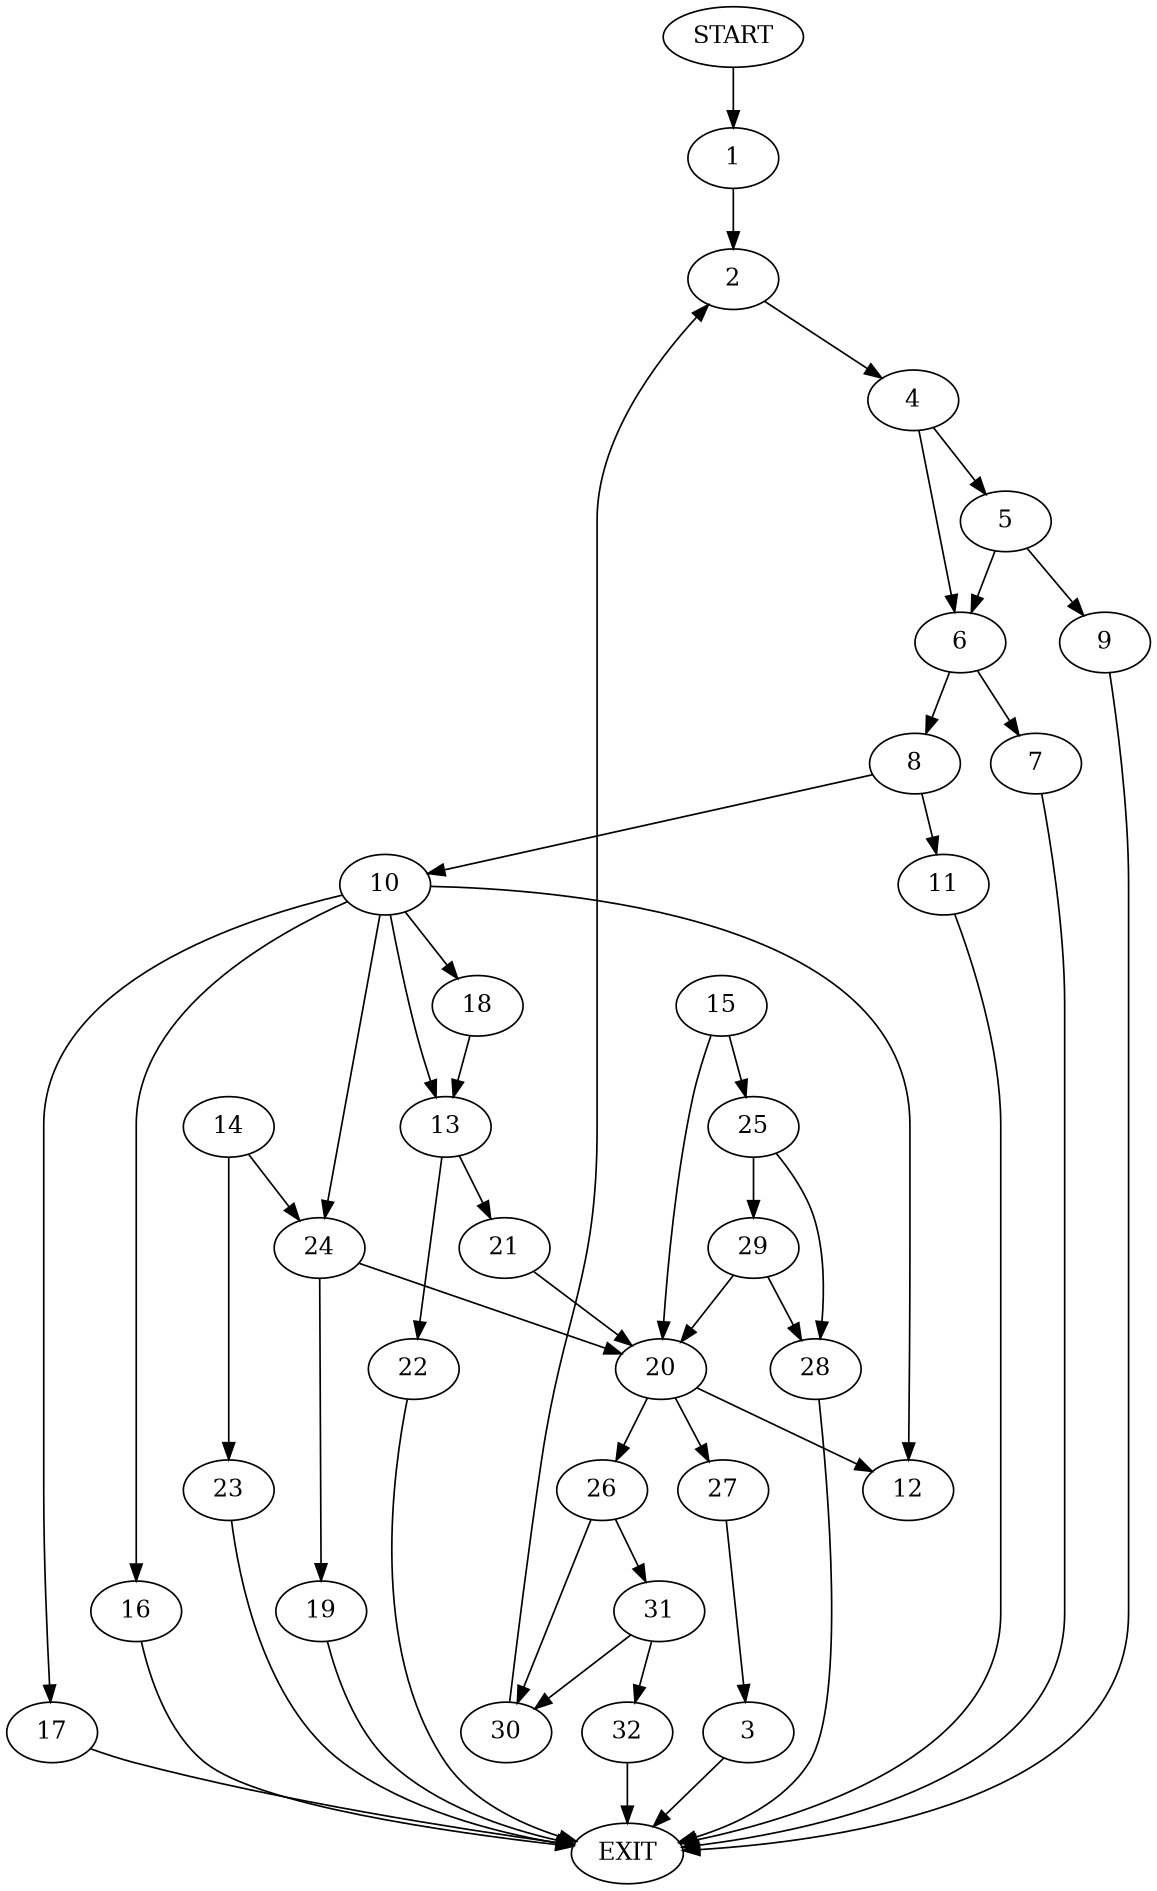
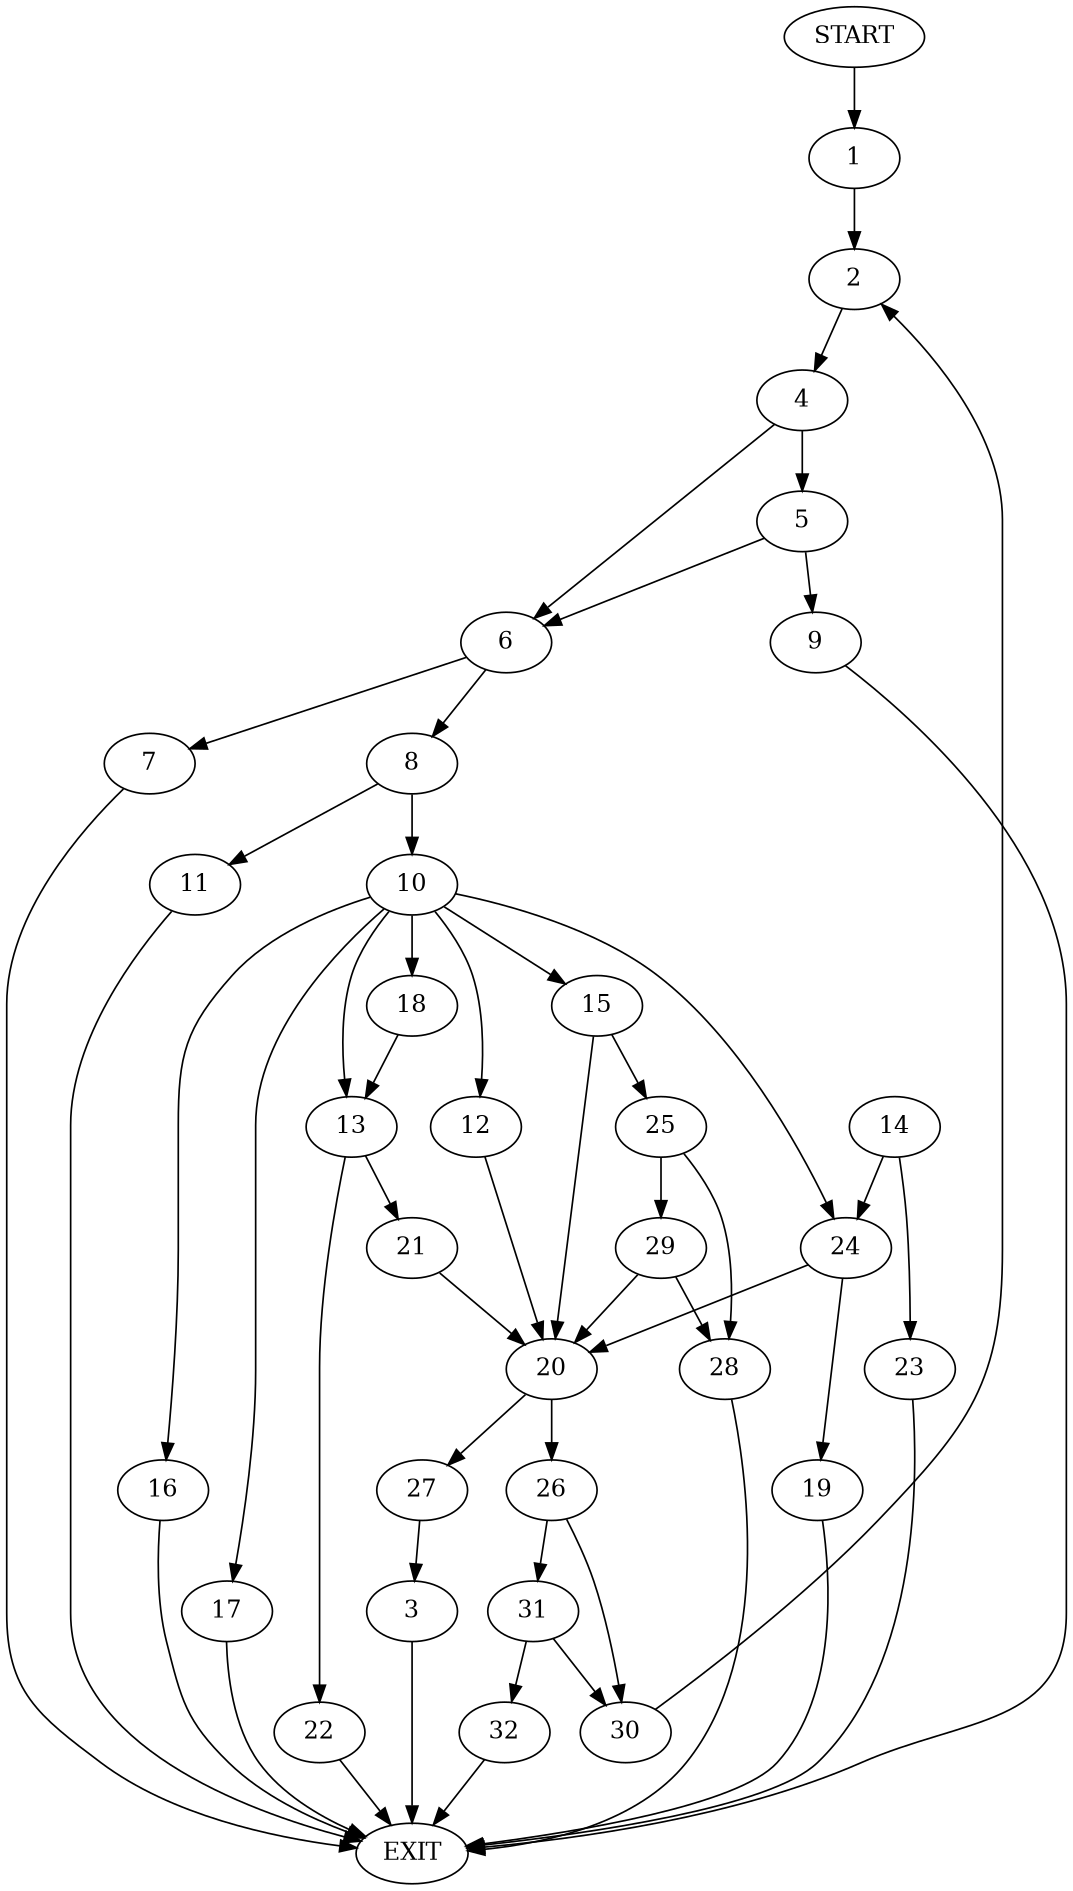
  digraph {
    n1 [label=START]
    1
    2
    n4 [label=EXIT]
    4
    3
    5
    6
    9
    7
    8
    10
    11
    12
    13
    15
    16
    17
    18
    24
    20
    21
    22
    14
    23
    25
    19
    26
    27
    28
    29
    30
    31
    32
    n1 -> 1
    1 -> 2
    2 -> 4
    4 -> 5
    4 -> 6
    3 -> n4
    5 -> 6
    5 -> 9
    6 -> 7
    6 -> 8
    9 -> n4
    7 -> n4
    8 -> 10
    8 -> 11
    10 -> 12
    10 -> 13
+   10 -> 15
    10 -> 16
    10 -> 17
    10 -> 18
    10 -> 24
    11 -> n4
-   20 -> 12
+   12 -> 20
    13 -> 21
    13 -> 22
    15 -> 20
    15 -> 25
    16 -> n4
    17 -> n4
    18 -> 13
    24 -> 20
    24 -> 19
    20 -> 26
    20 -> 27
    21 -> 20
    22 -> n4
    14 -> 24
    14 -> 23
    23 -> n4
    25 -> 28
    25 -> 29
    19 -> n4
    26 -> 30
    26 -> 31
    27 -> 3
    28 -> n4
    29 -> 20
    29 -> 28
    30 -> 2
    31 -> 30
    31 -> 32
    32 -> n4
  }
